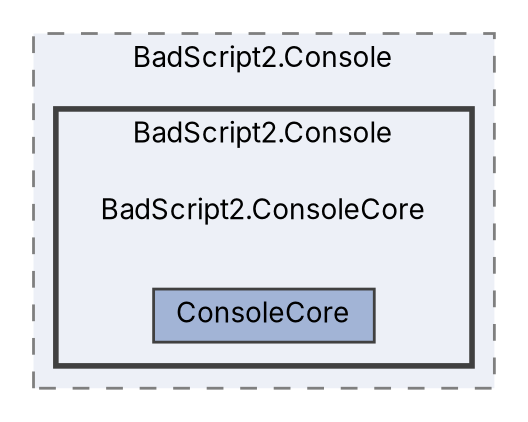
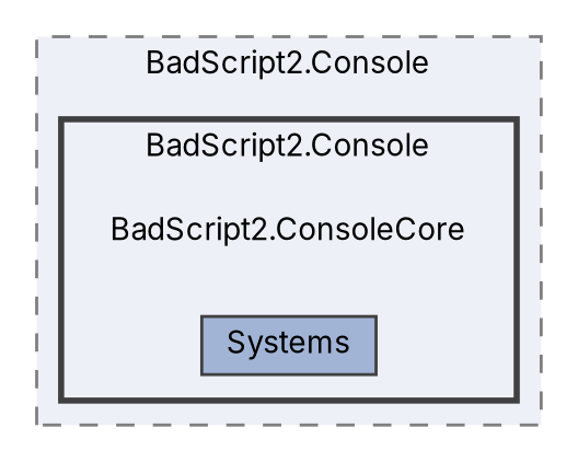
  digraph {
    compound=true
    rankdir=LR
    fontname=Inter
    node [fontname=Inter fontsize=10]
    n1 [height=0.2 label="BadScript2.ConsoleCore" shape=plaintext width=0.4]
-   n2 [color=grey25 fillcolor="#a2b4d6" height=0.2 label=ConsoleCore shape=box style=filled width=0.4]
+   n2 [color=grey25 fillcolor="#a2b4d6" height=0.2 label=Systems shape=box style=filled width=0.4]
    subgraph cluster_1 {
      bgcolor="#edf0f7"
      fontsize=10
      label="BadScript2.Console"
      pencolor=grey50
      style="filled,dashed"
      subgraph cluster_2 {
        bgcolor="#edf0f7"
        fontsize=10
        pencolor=grey25
        style="filled,bold"
        n1
        n2
      }
    }
  }
